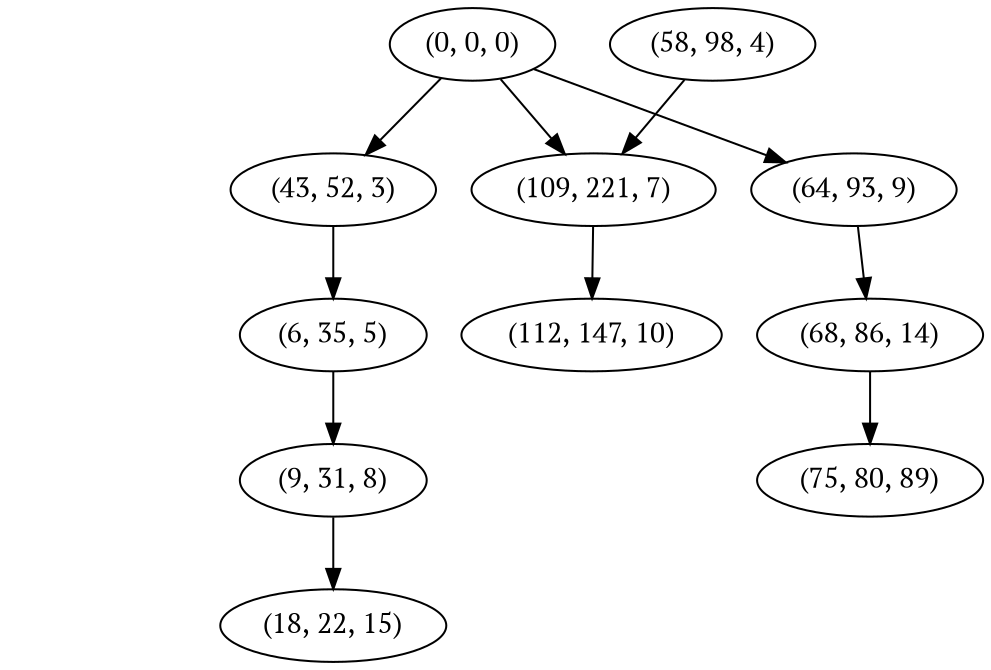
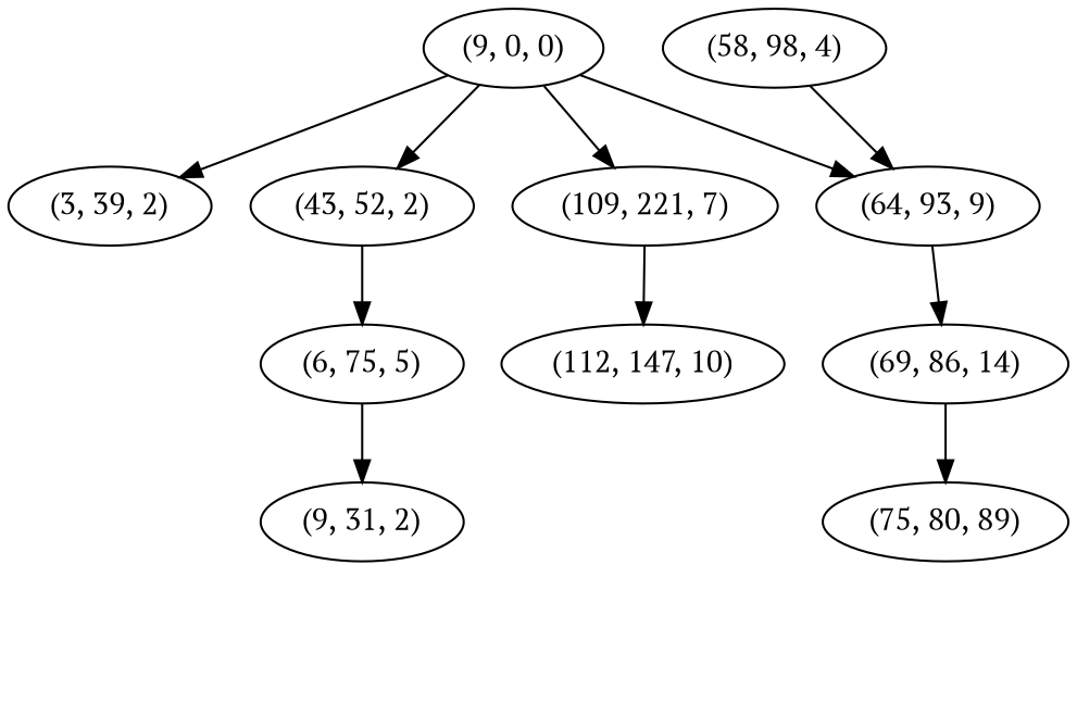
  digraph {
    fontname="PT Serif"
    node [fontname="PT Serif"]
    edge [fontname="PT Serif"]
-   "(0, 0, 0)"
-   "(43, 52, 3)"
+   "(0, 0, 0)" [label="(9, 0, 0)"]
+   "(3, 39, 2)"
+   "(43, 52, 3)" [label="(43, 52, 2)"]
    n4 [label="(109, 221, 7)"]
    "(64, 93, 9)"
-   "(6, 35, 5)"
+   "(6, 35, 5)" [label="(6, 75, 5)"]
    "(58, 98, 4)"
    n8 [label="(112, 147, 10)"]
-   "(9, 31, 8)"
-   "(18, 22, 15)"
-   "(69, 86, 14)" [label="(68, 86, 14)"]
+   "(9, 31, 8)" [label="(9, 31, 2)"]
+   "(69, 86, 14)"
    n12 [label="(75, 80, 89)"]
+   "(0, 0, 0)" -> "(3, 39, 2)"
    "(0, 0, 0)" -> "(43, 52, 3)"
    "(0, 0, 0)" -> n4
    "(0, 0, 0)" -> "(64, 93, 9)"
    "(43, 52, 3)" -> "(6, 35, 5)"
    n4 -> n8
    "(64, 93, 9)" -> "(69, 86, 14)"
    "(6, 35, 5)" -> "(9, 31, 8)"
-   "(58, 98, 4)" -> n4
-   "(9, 31, 8)" -> "(18, 22, 15)"
+   "(58, 98, 4)" -> "(64, 93, 9)"
    "(69, 86, 14)" -> n12
  }
